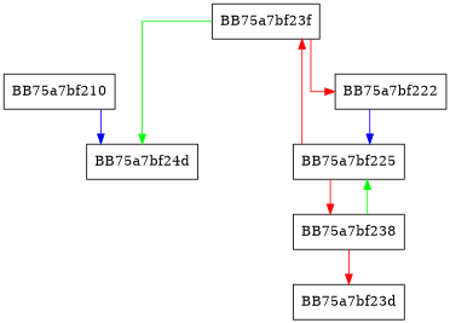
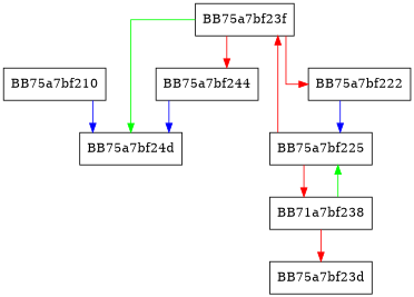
  digraph {
    splines=ortho
    node [shape=box]
    edge [color=red]
    BB75a7bf210
    BB75a7bf24d
    BB75a7bf222
    BB75a7bf225
    BB75a7bf23f
-   BB75a7bf238
+   BB75a7bf238 [label=BB71a7bf238]
+   BB75a7bf244
    BB75a7bf23d
    BB75a7bf210 -> BB75a7bf24d [color=blue]
    BB75a7bf222 -> BB75a7bf225 [color=blue]
    BB75a7bf225 -> BB75a7bf23f
    BB75a7bf225 -> BB75a7bf238
    BB75a7bf23f -> BB75a7bf24d [color=green]
    BB75a7bf23f -> BB75a7bf222
+   BB75a7bf23f -> BB75a7bf244
    BB75a7bf238 -> BB75a7bf225 [color=green]
    BB75a7bf238 -> BB75a7bf23d
+   BB75a7bf244 -> BB75a7bf24d [color=blue]
  }
